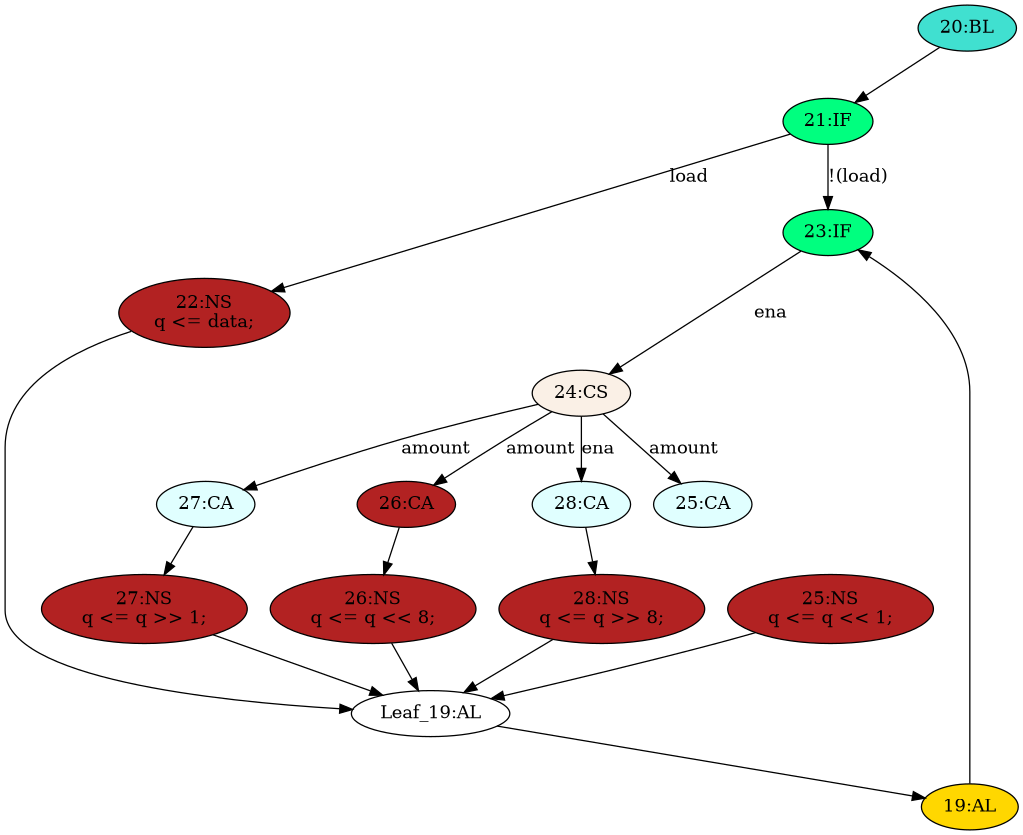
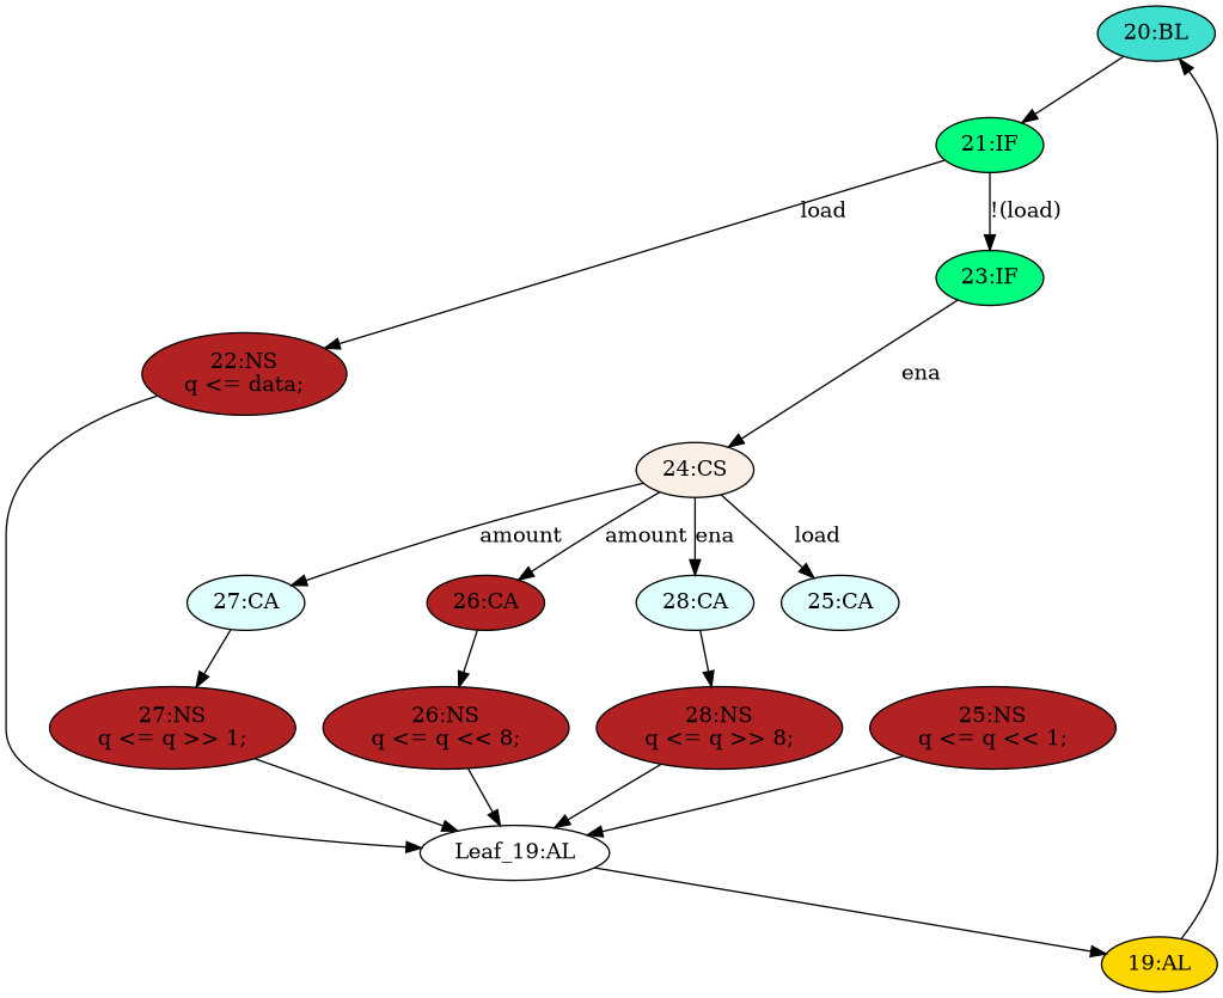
  strict digraph {
    node [fillcolor=firebrick statements="[]" style=filled typ=NonblockingSubstitution]
    edge [cond="[]" lineno=None]
    n1 [ast="<pyverilog.vparser.ast.Block object at 0x7f33f61e3d10>" fillcolor=turquoise label="20:BL" typ=Block]
    n2 [ast="<pyverilog.vparser.ast.IfStatement object at 0x7f33f61e3e10>" fillcolor=springgreen label="21:IF" typ=IfStatement]
    n3 [ast="<pyverilog.vparser.ast.IfStatement object at 0x7f33f618e550>" fillcolor=springgreen label="23:IF" typ=IfStatement]
    n4 [ast="<pyverilog.vparser.ast.NonblockingSubstitution object at 0x7f33f61e3610>" label="22:NS\nq <= data;" statements="[<pyverilog.vparser.ast.NonblockingSubstitution object at 0x7f33f61e3610>]"]
    n5 [ast="<pyverilog.vparser.ast.CaseStatement object at 0x7f33f61e6550>" fillcolor=linen label="24:CS" typ=CaseStatement]
    n6 [def_var="['q']" label="Leaf_19:AL" fillcolor="" statements="" style="" typ=""]
    n7 [ast="<pyverilog.vparser.ast.NonblockingSubstitution object at 0x7f33f64aa110>" label="28:NS\nq <= q >> 8;" statements="[<pyverilog.vparser.ast.NonblockingSubstitution object at 0x7f33f64aa110>]"]
    n8 [ast="<pyverilog.vparser.ast.Always object at 0x7f33f61f71d0>" clk_sens=True fillcolor=gold label="19:AL" sens="['clk']" typ=Always use_var="['load', 'ena', 'amount', 'data', 'q']"]
    n9 [ast="<pyverilog.vparser.ast.Case object at 0x7f33f61e6d10>" fillcolor=lightcyan label="27:CA" typ=Case]
    n10 [ast="<pyverilog.vparser.ast.Case object at 0x7f33f61fdd10>" label="26:CA" typ=Case]
    n11 [ast="<pyverilog.vparser.ast.Case object at 0x7f33f61f1450>" fillcolor=lightcyan label="25:CA" typ=Case]
    n12 [ast="<pyverilog.vparser.ast.Case object at 0x7f33f79ff450>" fillcolor=lightcyan label="28:CA" typ=Case]
    n13 [ast="<pyverilog.vparser.ast.NonblockingSubstitution object at 0x7f33f6841610>" label="27:NS\nq <= q >> 1;" statements="[<pyverilog.vparser.ast.NonblockingSubstitution object at 0x7f33f6841610>]"]
    n14 [ast="<pyverilog.vparser.ast.NonblockingSubstitution object at 0x7f33f61e6ad0>" label="26:NS\nq <= q << 8;" statements="[<pyverilog.vparser.ast.NonblockingSubstitution object at 0x7f33f61e6ad0>]"]
    n15 [ast="<pyverilog.vparser.ast.NonblockingSubstitution object at 0x7f33f61fd610>" label="25:NS\nq <= q << 1;" statements="[<pyverilog.vparser.ast.NonblockingSubstitution object at 0x7f33f61fd610>]"]
    n1 -> n2
    n2 -> n3 [cond="['load']" label="!(load)" lineno=21]
    n2 -> n4 [cond="['load']" label=load lineno=21]
    n3 -> n5 [cond="['ena']" label=ena lineno=23]
    n4 -> n6
    n5 -> n9 [cond="['amount']" label=amount lineno=24]
    n5 -> n10 [cond="['amount']" label=amount lineno=24]
-   n5 -> n11 [cond="['amount']" label=amount lineno=24]
+   n5 -> n11 [cond="['amount']" label=load lineno=24]
    n5 -> n12 [cond="['amount']" label=ena lineno=24]
    n6 -> n8 [cond="" lineno=""]
    n7 -> n6
-   n8 -> n3
+   n8 -> n1
    n9 -> n13
    n10 -> n14
    n12 -> n7
    n13 -> n6
    n14 -> n6
    n15 -> n6
  }
